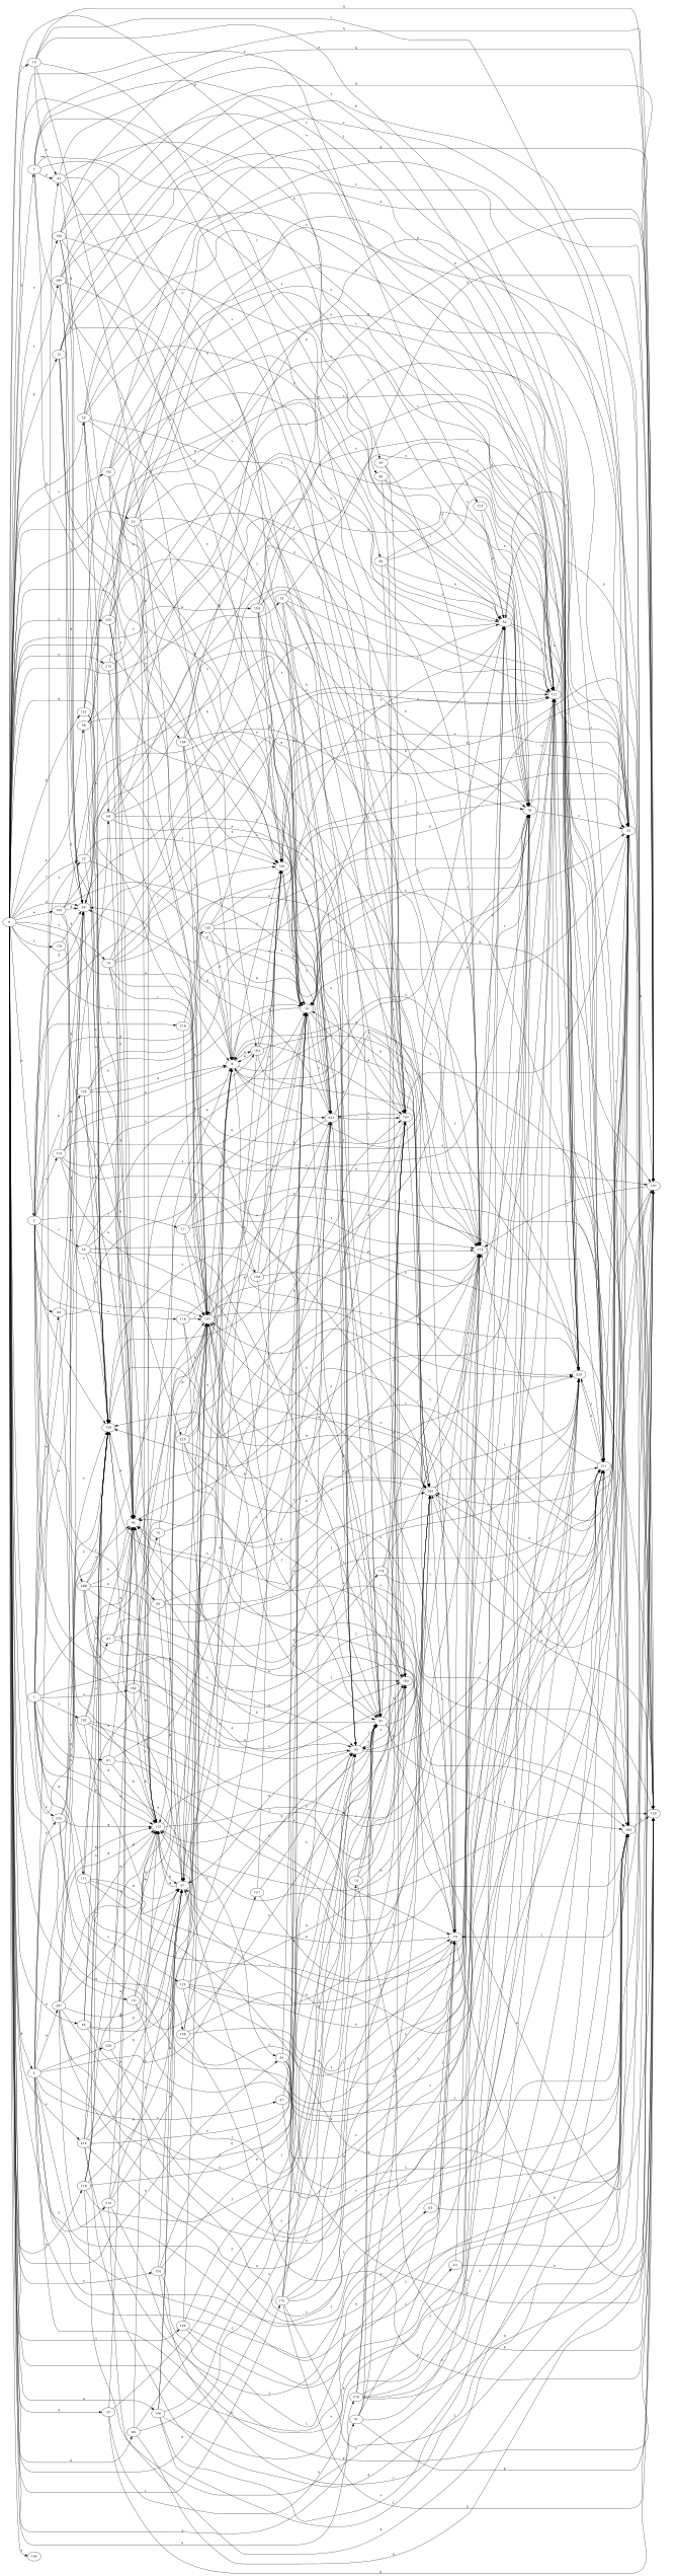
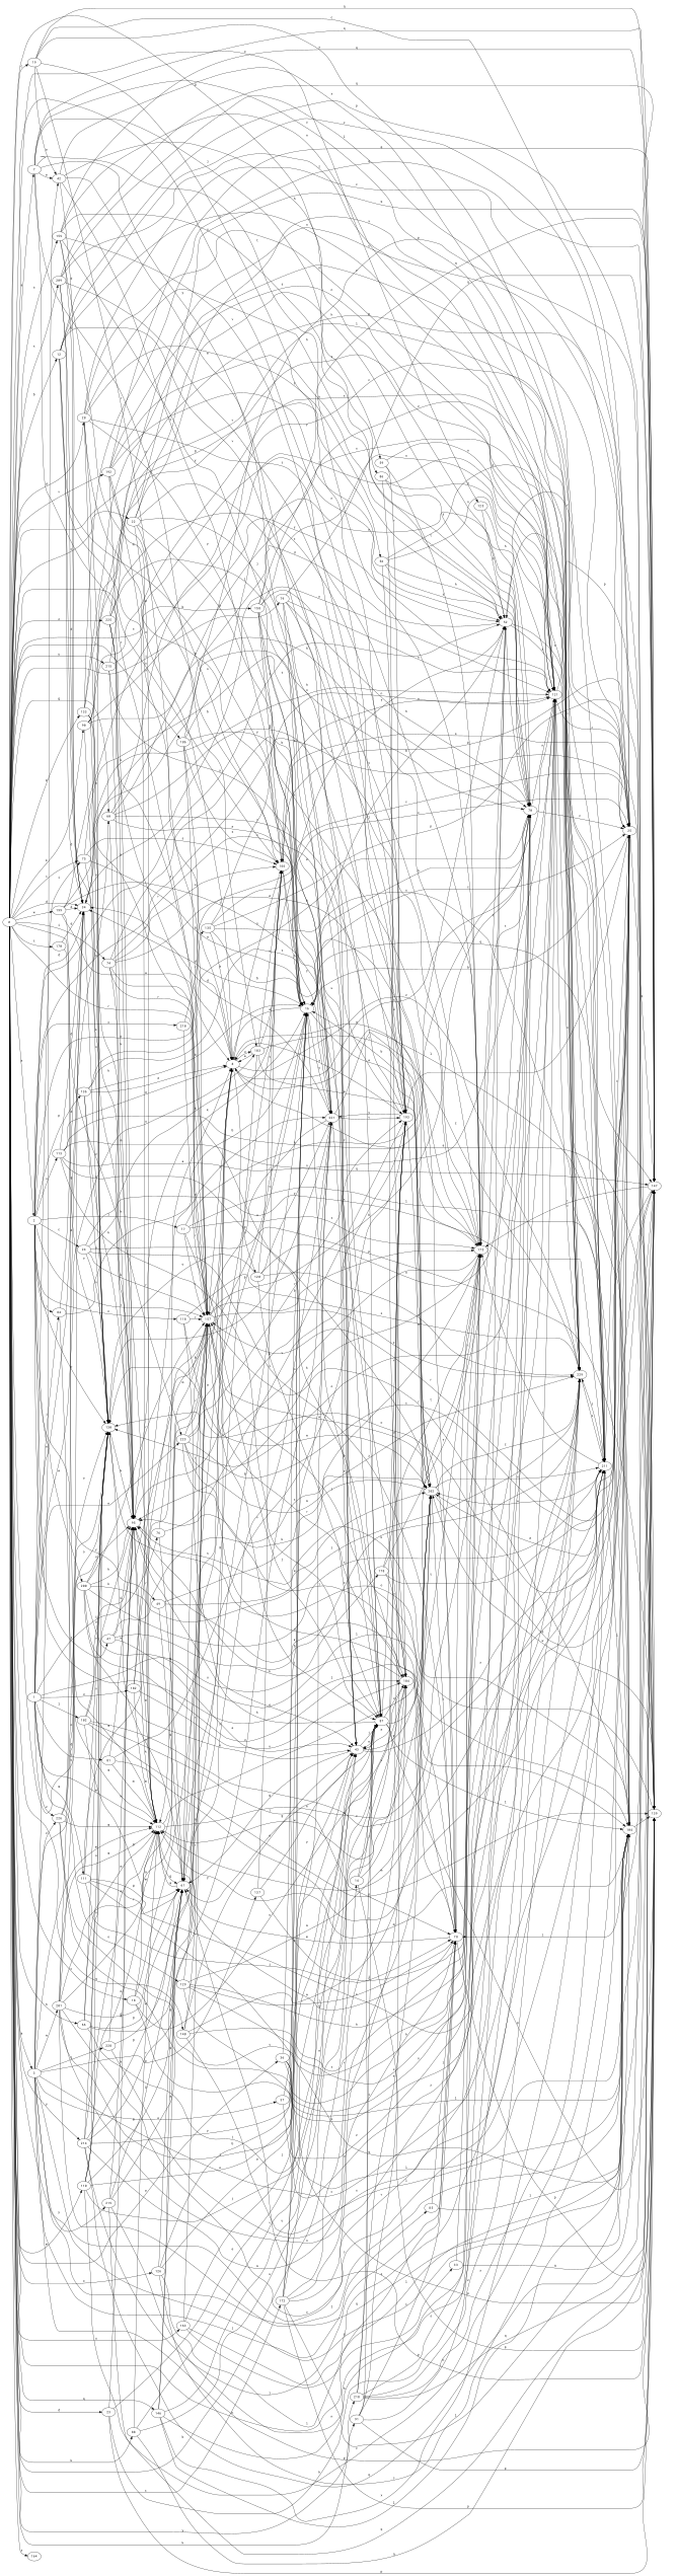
  strict digraph {
    fontname="Roboto Mono"
    rankdir=LR
    node [fontname="Roboto Mono"]
    edge [fontname="Roboto Mono"]
    0
    2
    3
    7
    12
    14
    18
    19
    22
    28
    n11 [label=23]
    34
    36
    56
    59
    60
    n17 [label=33]
    66
    74
    75
    79
    88
    90
    91
    95
    110
    125
    126
    133
    140
    146
    157
    158
    159
    163
    164
    166
    170
    172
    186
    192
    193
    199
    209
    214
    215
    218
    219
    223
    225
    84
    24
    25
    47
    49
    52
    77
    104
    113
    118
    130
    135
    136
    200
    210
    112
    226
    37
    42
    85
    137
    139
    147
    201
    228
    229
    183
    86
    175
    221
    121
    16
    87
    184
    211
    70
    43
    202
    61
    78
    8
    1
    76
    81
    102
    111
    129
    178
    182
    120
    0 -> 2 [label=a]
    0 -> 3 [label=a]
    0 -> 7 [label=a]
    0 -> 12 [label=b]
    0 -> 14 [label=b]
    0 -> 18 [label=c]
    0 -> 19 [label=c]
    0 -> 22 [label=c]
    0 -> 28 [label=d]
    0 -> n11 [label=d]
    0 -> 34 [label=d]
    0 -> 36 [label=e]
    0 -> 56 [label=g]
    0 -> 59 [label=g]
    0 -> 60 [label=g]
    0 -> n17 [label=h]
    0 -> 66 [label=h]
    0 -> 74 [label=i]
    0 -> 75 [label=i]
    0 -> 79 [label=j]
    0 -> 88 [label=k]
    0 -> 90 [label=k]
    0 -> 91 [label=k]
    0 -> 95 [label=k]
    0 -> 110 [label=m]
    0 -> 125 [label=o]
    0 -> 126 [label=o]
    0 -> 133 [label=p]
    0 -> 140 [label=q]
    0 -> 146 [label=q]
    0 -> 157 [label=r]
    0 -> 158 [label=s]
    0 -> 159 [label=s]
    0 -> 163 [label=s]
    0 -> 164 [label=s]
    0 -> 166 [label=s]
    0 -> 170 [label=t]
    0 -> 172 [label=t]
    0 -> 186 [label=v]
    0 -> 192 [label=v]
    0 -> 193 [label=v]
    0 -> 199 [label=w]
    0 -> 209 [label=x]
    0 -> 214 [label=y]
    0 -> 215 [label=y]
    0 -> 218 [label=y]
    0 -> 219 [label=y]
    0 -> 223 [label=z]
    0 -> 225 [label=z]
    2 -> 34 [label=d]
    2 -> 157 [label=r]
    2 -> 84 [label=j]
    2 -> 24 [label=c]
    2 -> 25 [label=c]
    2 -> 47 [label=f]
    2 -> 49 [label=f]
    2 -> 52 [label=f]
    2 -> 77 [label=i]
    2 -> 104 [label=l]
    2 -> 113 [label=n]
    2 -> 118 [label=n]
    2 -> 130 [label=o]
    2 -> 135 [label=p]
    2 -> 136 [label=p]
    2 -> 200 [label=w]
    2 -> 210 [label=x]
    3 -> 25 [label=c]
    3 -> 104 [label=l]
    3 -> 130 [label=o]
    3 -> 112 [label=m]
    3 -> 226 [label=z]
    3 -> 37 [label=e]
    3 -> 42 [label=e]
    3 -> 85 [label=j]
    3 -> 137 [label=p]
    3 -> 139 [label=p]
    3 -> 147 [label=q]
    3 -> 201 [label=w]
    3 -> 228 [label=z]
    3 -> 229 [label=z]
    7 -> 157 [label=r]
    7 -> 42 [label=e]
    7 -> 147 [label=q]
    7 -> 229 [label=z]
    7 -> 183 [label=u]
    7 -> 86 [label=j]
    7 -> 175 [label=t]
    7 -> 221 [label=y]
    12 -> 34 [label=d]
    12 -> 95 [label=k]
    12 -> 193 [label=v]
    12 -> 25 [label=c]
    12 -> 139 [label=p]
    12 -> 121 [label=n]
    12 -> 16 [label=b]
    14 -> 193 [label=v]
    14 -> 139 [label=p]
    14 -> 87 [label=j]
    14 -> 184 [label=u]
    18 -> 166 [label=s]
    18 -> 112 [label=m]
    18 -> 229 [label=z]
    18 -> 184 [label=u]
    19 -> 157 [label=r]
    19 -> 193 [label=v]
    19 -> 25 [label=c]
    19 -> 42 [label=e]
    19 -> 147 [label=q]
    19 -> 211 [label=x]
    22 -> 166 [label=s]
    22 -> 193 [label=v]
    22 -> 112 [label=m]
    22 -> 16 [label=b]
    22 -> 87 [label=j]
    22 -> 211 [label=x]
    22 -> 70 [label=h]
    28 -> 25 [label=c]
    28 -> 52 [label=f]
    28 -> 130 [label=o]
    28 -> 112 [label=m]
    28 -> 175 [label=t]
    28 -> 221 [label=y]
    28 -> 121 [label=n]
    28 -> 16 [label=b]
    28 -> 70 [label=h]
    n11 -> 95 [label=k]
    n11 -> 139 [label=p]
    n11 -> 70 [label=h]
    n11 -> 43 [label=e]
    34 -> 130 [label=o]
    34 -> 121 [label=n]
    34 -> 70 [label=h]
    36 -> 104 [label=l]
    36 -> 139 [label=p]
    36 -> 121 [label=n]
    36 -> 16 [label=b]
    36 -> 70 [label=h]
    56 -> 52 [label=f]
    56 -> 121 [label=n]
    56 -> 184 [label=u]
    56 -> 211 [label=x]
    56 -> 70 [label=h]
    59 -> 193 [label=v]
    59 -> 175 [label=t]
    59 -> 121 [label=n]
    60 -> 95 [label=k]
    60 -> 193 [label=v]
    60 -> 25 [label=c]
    60 -> 211 [label=x]
    60 -> 43 [label=e]
    60 -> 202 [label=w]
    n17 -> 147 [label=q]
    n17 -> 175 [label=t]
    66 -> 130 [label=o]
    66 -> 112 [label=m]
    66 -> 221 [label=y]
    66 -> 87 [label=j]
    66 -> 61 [label=g]
    74 -> 95 [label=k]
    74 -> 157 [label=r]
    74 -> 166 [label=s]
    74 -> 193 [label=v]
    74 -> 175 [label=t]
    74 -> 184 [label=u]
    74 -> 202 [label=w]
    75 -> 166 [label=s]
    75 -> 130 [label=o]
    75 -> 175 [label=t]
    75 -> 16 [label=b]
    79 -> 147 [label=q]
    79 -> 121 [label=n]
    79 -> 16 [label=b]
    79 -> 87 [label=j]
    79 -> 70 [label=h]
    79 -> 78 [label=i]
    88 -> 193 [label=v]
    88 -> 112 [label=m]
    88 -> 147 [label=q]
    88 -> 184 [label=u]
    90 -> 52 [label=f]
    90 -> 104 [label=l]
    90 -> 130 [label=o]
    90 -> 139 [label=p]
    90 -> 211 [label=x]
    90 -> 70 [label=h]
    91 -> 193 [label=v]
    91 -> 139 [label=p]
    91 -> 87 [label=j]
    91 -> 70 [label=h]
    91 -> 78 [label=i]
    95 -> 112 [label=m]
    110 -> 95 [label=k]
    110 -> 25 [label=c]
    110 -> 130 [label=o]
    110 -> 112 [label=m]
    110 -> 87 [label=j]
    110 -> 43 [label=e]
    110 -> 61 [label=g]
    125 -> 52 [label=f]
    125 -> 70 [label=h]
    126 -> 25 [label=c]
    126 -> 16 [label=b]
    126 -> 43 [label=e]
    126 -> 61 [label=g]
    126 -> 78 [label=i]
    133 -> 95 [label=k]
    133 -> 157 [label=r]
    133 -> 25 [label=c]
    133 -> 130 [label=o]
    133 -> 147 [label=q]
    133 -> 229 [label=z]
    140 -> 157 [label=r]
    140 -> 104 [label=l]
    140 -> 175 [label=t]
    140 -> 43 [label=e]
    140 -> 202 [label=w]
    146 -> 104 [label=l]
    146 -> 184 [label=u]
    146 -> 211 [label=x]
    146 -> 70 [label=h]
    146 -> 61 [label=g]
    146 -> 8 [label=a]
    157 -> 112 [label=m]
    157 -> 229 [label=z]
    157 -> 175 [label=t]
    157 -> 87 [label=j]
    157 -> 70 [label=h]
    157 -> 202 [label=w]
    157 -> 78 [label=i]
    157 -> 8 [label=a]
    158 -> 166 [label=s]
    158 -> 147 [label=q]
    158 -> 229 [label=z]
    158 -> 175 [label=t]
    158 -> 121 [label=n]
    158 -> 16 [label=b]
    158 -> 184 [label=u]
    158 -> 43 [label=e]
    159 -> 34 [label=d]
    159 -> 193 [label=v]
    159 -> 52 [label=f]
    159 -> 147 [label=q]
    159 -> 221 [label=y]
    159 -> 121 [label=n]
    159 -> 8 [label=a]
    163 -> 157 [label=r]
    163 -> 104 [label=l]
    163 -> 229 [label=z]
    163 -> 87 [label=j]
    166 -> 95 [label=k]
    166 -> 139 [label=p]
    166 -> 221 [label=y]
    166 -> 121 [label=n]
    166 -> 16 [label=b]
    170 -> 34 [label=d]
    170 -> 112 [label=m]
    172 -> 193 [label=v]
    172 -> 104 [label=l]
    172 -> 139 [label=p]
    172 -> 221 [label=y]
    172 -> 16 [label=b]
    172 -> 184 [label=u]
    172 -> 43 [label=e]
    172 -> 78 [label=i]
    186 -> 157 [label=r]
    186 -> 166 [label=s]
    186 -> 139 [label=p]
    186 -> 221 [label=y]
    186 -> 121 [label=n]
    186 -> 8 [label=a]
    192 -> 95 [label=k]
    192 -> 52 [label=f]
    192 -> 112 [label=m]
    192 -> 147 [label=q]
    192 -> 121 [label=n]
    192 -> 16 [label=b]
    192 -> 70 [label=h]
    193 -> 95 [label=k]
    193 -> 25 [label=c]
    193 -> 221 [label=y]
    193 -> 202 [label=w]
    193 -> 8 [label=a]
    199 -> 34 [label=d]
    199 -> 130 [label=o]
    199 -> 229 [label=z]
    199 -> 121 [label=n]
    199 -> 87 [label=j]
    199 -> 8 [label=a]
    209 -> 34 [label=d]
    209 -> 193 [label=v]
    209 -> 104 [label=l]
    209 -> 147 [label=q]
    209 -> 229 [label=z]
    209 -> 8 [label=a]
    214 -> 157 [label=r]
    214 -> 130 [label=o]
    214 -> 112 [label=m]
    214 -> 147 [label=q]
    214 -> 221 [label=y]
    214 -> 202 [label=w]
    214 -> 61 [label=g]
    214 -> 78 [label=i]
    215 -> 95 [label=k]
    215 -> 147 [label=q]
    215 -> 221 [label=y]
    215 -> 121 [label=n]
    218 -> 52 [label=f]
    218 -> 147 [label=q]
    218 -> 229 [label=z]
    218 -> 87 [label=j]
    218 -> 211 [label=x]
    218 -> 202 [label=w]
    219 -> 95 [label=k]
    219 -> 147 [label=q]
    219 -> 121 [label=n]
    219 -> 61 [label=g]
    219 -> 8 [label=a]
    223 -> 157 [label=r]
    223 -> 193 [label=v]
    223 -> 25 [label=c]
    223 -> 16 [label=b]
    223 -> 184 [label=u]
    223 -> 202 [label=w]
    223 -> 78 [label=i]
    225 -> 95 [label=k]
    225 -> 157 [label=r]
    225 -> 25 [label=c]
    225 -> 175 [label=t]
    225 -> 87 [label=j]
    225 -> 8 [label=a]
    84 -> 34 [label=d]
    84 -> 112 [label=m]
    84 -> 221 [label=y]
    24 -> 157 [label=r]
    24 -> 130 [label=o]
    24 -> 139 [label=p]
    24 -> 16 [label=b]
    24 -> 211 [label=x]
    24 -> 78 [label=i]
    25 -> 166 [label=s]
    25 -> 52 [label=f]
    25 -> 147 [label=q]
    25 -> 16 [label=b]
    25 -> 202 [label=w]
    47 -> 95 [label=k]
    47 -> 229 [label=z]
    47 -> 175 [label=t]
    47 -> 43 [label=e]
    49 -> 229 [label=z]
    49 -> 202 [label=w]
    49 -> 61 [label=g]
    52 -> 34 [label=d]
    52 -> 104 [label=l]
    52 -> 229 [label=z]
    52 -> 16 [label=b]
    52 -> 211 [label=x]
    52 -> 70 [label=h]
    77 -> 157 [label=r]
    77 -> 52 [label=f]
    77 -> 104 [label=l]
    77 -> 175 [label=t]
    77 -> 87 [label=j]
    104 -> 95 [label=k]
    104 -> 157 [label=r]
    104 -> 112 [label=m]
    104 -> 139 [label=p]
    104 -> 78 [label=i]
    113 -> 34 [label=d]
    113 -> 147 [label=q]
    113 -> 121 [label=n]
    113 -> 87 [label=j]
    113 -> 70 [label=h]
    113 -> 202 [label=w]
    113 -> 8 [label=a]
    118 -> 157 [label=r]
    118 -> 229 [label=z]
    118 -> 43 [label=e]
    118 -> 202 [label=w]
    130 -> 95 [label=k]
    135 -> 25 [label=c]
    135 -> 139 [label=p]
    135 -> 121 [label=n]
    135 -> 16 [label=b]
    135 -> 211 [label=x]
    135 -> 8 [label=a]
    136 -> 95 [label=k]
    136 -> 130 [label=o]
    136 -> 175 [label=t]
    136 -> 16 [label=b]
    136 -> 70 [label=h]
    136 -> 8 [label=a]
    200 -> 95 [label=k]
    200 -> 157 [label=r]
    200 -> 104 [label=l]
    200 -> 130 [label=o]
    200 -> 229 [label=z]
    200 -> 184 [label=u]
    200 -> 211 [label=x]
    200 -> 43 [label=e]
    210 -> 157 [label=r]
    210 -> 25 [label=c]
    112 -> 95 [label=k]
    112 -> 175 [label=t]
    112 -> 70 [label=h]
    112 -> 202 [label=w]
    112 -> 61 [label=g]
    226 -> 34 [label=d]
    226 -> 130 [label=o]
    226 -> 112 [label=m]
    226 -> 175 [label=t]
    226 -> 211 [label=x]
    37 -> 229 [label=z]
    37 -> 16 [label=b]
    42 -> 34 [label=d]
    42 -> 166 [label=s]
    42 -> 211 [label=x]
    42 -> 70 [label=h]
    42 -> 43 [label=e]
    85 -> 104 [label=l]
    85 -> 78 [label=i]
    137 -> 166 [label=s]
    137 -> 175 [label=t]
    137 -> 43 [label=e]
    139 -> 130 [label=o]
    139 -> 202 [label=w]
    139 -> 8 [label=a]
    147 -> 157 [label=r]
    147 -> 130 [label=o]
    147 -> 175 [label=t]
    201 -> 34 [label=d]
    201 -> 157 [label=r]
    201 -> 25 [label=c]
    201 -> 130 [label=o]
    201 -> 112 [label=m]
    201 -> 147 [label=q]
    201 -> 121 [label=n]
    201 -> 87 [label=j]
    201 -> 61 [label=g]
    201 -> 8 [label=a]
    228 -> 95 [label=k]
    228 -> 221 [label=y]
    228 -> 211 [label=x]
    229 -> 121 [label=n]
    229 -> 211 [label=x]
    183 -> 166 [label=s]
    183 -> 52 [label=f]
    183 -> 175 [label=t]
    183 -> 202 [label=w]
    183 -> 61 [label=g]
    183 -> 8 [label=a]
    86 -> 52 [label=f]
    86 -> 121 [label=n]
    86 -> 184 [label=u]
    175 -> 95 [label=k]
    175 -> 52 [label=f]
    175 -> 130 [label=o]
    175 -> 8 [label=a]
    221 -> 34 [label=d]
    221 -> 157 [label=r]
    221 -> 193 [label=v]
    221 -> 130 [label=o]
    221 -> 229 [label=z]
    221 -> 43 [label=e]
    121 -> 25 [label=c]
    121 -> 130 [label=o]
    121 -> 139 [label=p]
    121 -> 229 [label=z]
    16 -> 34 [label=d]
    16 -> 25 [label=c]
    16 -> 147 [label=q]
    16 -> 221 [label=y]
    16 -> 202 [label=w]
    16 -> 61 [label=g]
    16 -> 8 [label=a]
    87 -> 95 [label=k]
    87 -> 193 [label=v]
    87 -> 104 [label=l]
    87 -> 139 [label=p]
    87 -> 175 [label=t]
    87 -> 16 [label=b]
    87 -> 184 [label=u]
    87 -> 43 [label=e]
    87 -> 61 [label=g]
    184 -> 95 [label=k]
    184 -> 157 [label=r]
    184 -> 43 [label=e]
    211 -> 25 [label=c]
    211 -> 104 [label=l]
    211 -> 112 [label=m]
    211 -> 229 [label=z]
    211 -> 175 [label=t]
    211 -> 202 [label=w]
    70 -> 25 [label=c]
    70 -> 175 [label=t]
    70 -> 121 [label=n]
    70 -> 16 [label=b]
    43 -> 87 [label=j]
    43 -> 211 [label=x]
    43 -> 202 [label=w]
    43 -> 61 [label=g]
    202 -> 95 [label=k]
    202 -> 147 [label=q]
    202 -> 229 [label=z]
    202 -> 211 [label=x]
    202 -> 78 [label=i]
    61 -> 157 [label=r]
    61 -> 130 [label=o]
    61 -> 112 [label=m]
    61 -> 139 [label=p]
    61 -> 8 [label=a]
    78 -> 95 [label=k]
    78 -> 112 [label=m]
    78 -> 139 [label=p]
    78 -> 175 [label=t]
    78 -> 16 [label=b]
    78 -> 61 [label=g]
    8 -> 166 [label=s]
    8 -> 104 [label=l]
    8 -> 229 [label=z]
    8 -> 183 [label=u]
    8 -> 121 [label=n]
    8 -> 120 [label=n]
-   1 -> 36 [label=e]
+   1 -> 223 [label=e]
    1 -> 60 [label=g]
    1 -> 75 [label=i]
    1 -> 84 [label=j]
    1 -> 112 [label=m]
    1 -> 226 [label=z]
    1 -> 183 [label=u]
    1 -> 76 [label=i]
    1 -> 81 [label=j]
    1 -> 102 [label=l]
    1 -> 111 [label=m]
    1 -> 129 [label=o]
    1 -> 178 [label=u]
    1 -> 182 [label=u]
    76 -> 193 [label=v]
    76 -> 16 [label=b]
    76 -> 61 [label=g]
    81 -> 95 [label=k]
    81 -> 193 [label=v]
    81 -> 25 [label=c]
    81 -> 112 [label=m]
    102 -> 25 [label=c]
    102 -> 130 [label=o]
    102 -> 139 [label=p]
    102 -> 16 [label=b]
    102 -> 61 [label=g]
    102 -> 78 [label=i]
    111 -> 157 [label=r]
    111 -> 25 [label=c]
    111 -> 130 [label=o]
    111 -> 147 [label=q]
    111 -> 61 [label=g]
    111 -> 78 [label=i]
    129 -> 157 [label=r]
    129 -> 104 [label=l]
    129 -> 211 [label=x]
    129 -> 70 [label=h]
    129 -> 202 [label=w]
    129 -> 78 [label=i]
    178 -> 52 [label=f]
    178 -> 175 [label=t]
    178 -> 184 [label=u]
    178 -> 211 [label=x]
    182 -> 157 [label=r]
    182 -> 112 [label=m]
    182 -> 184 [label=u]
    182 -> 8 [label=a]
    120 -> 166 [label=s]
    120 -> 130 [label=o]
    120 -> 229 [label=z]
    120 -> 221 [label=y]
    120 -> 121 [label=n]
    120 -> 87 [label=j]
  }
